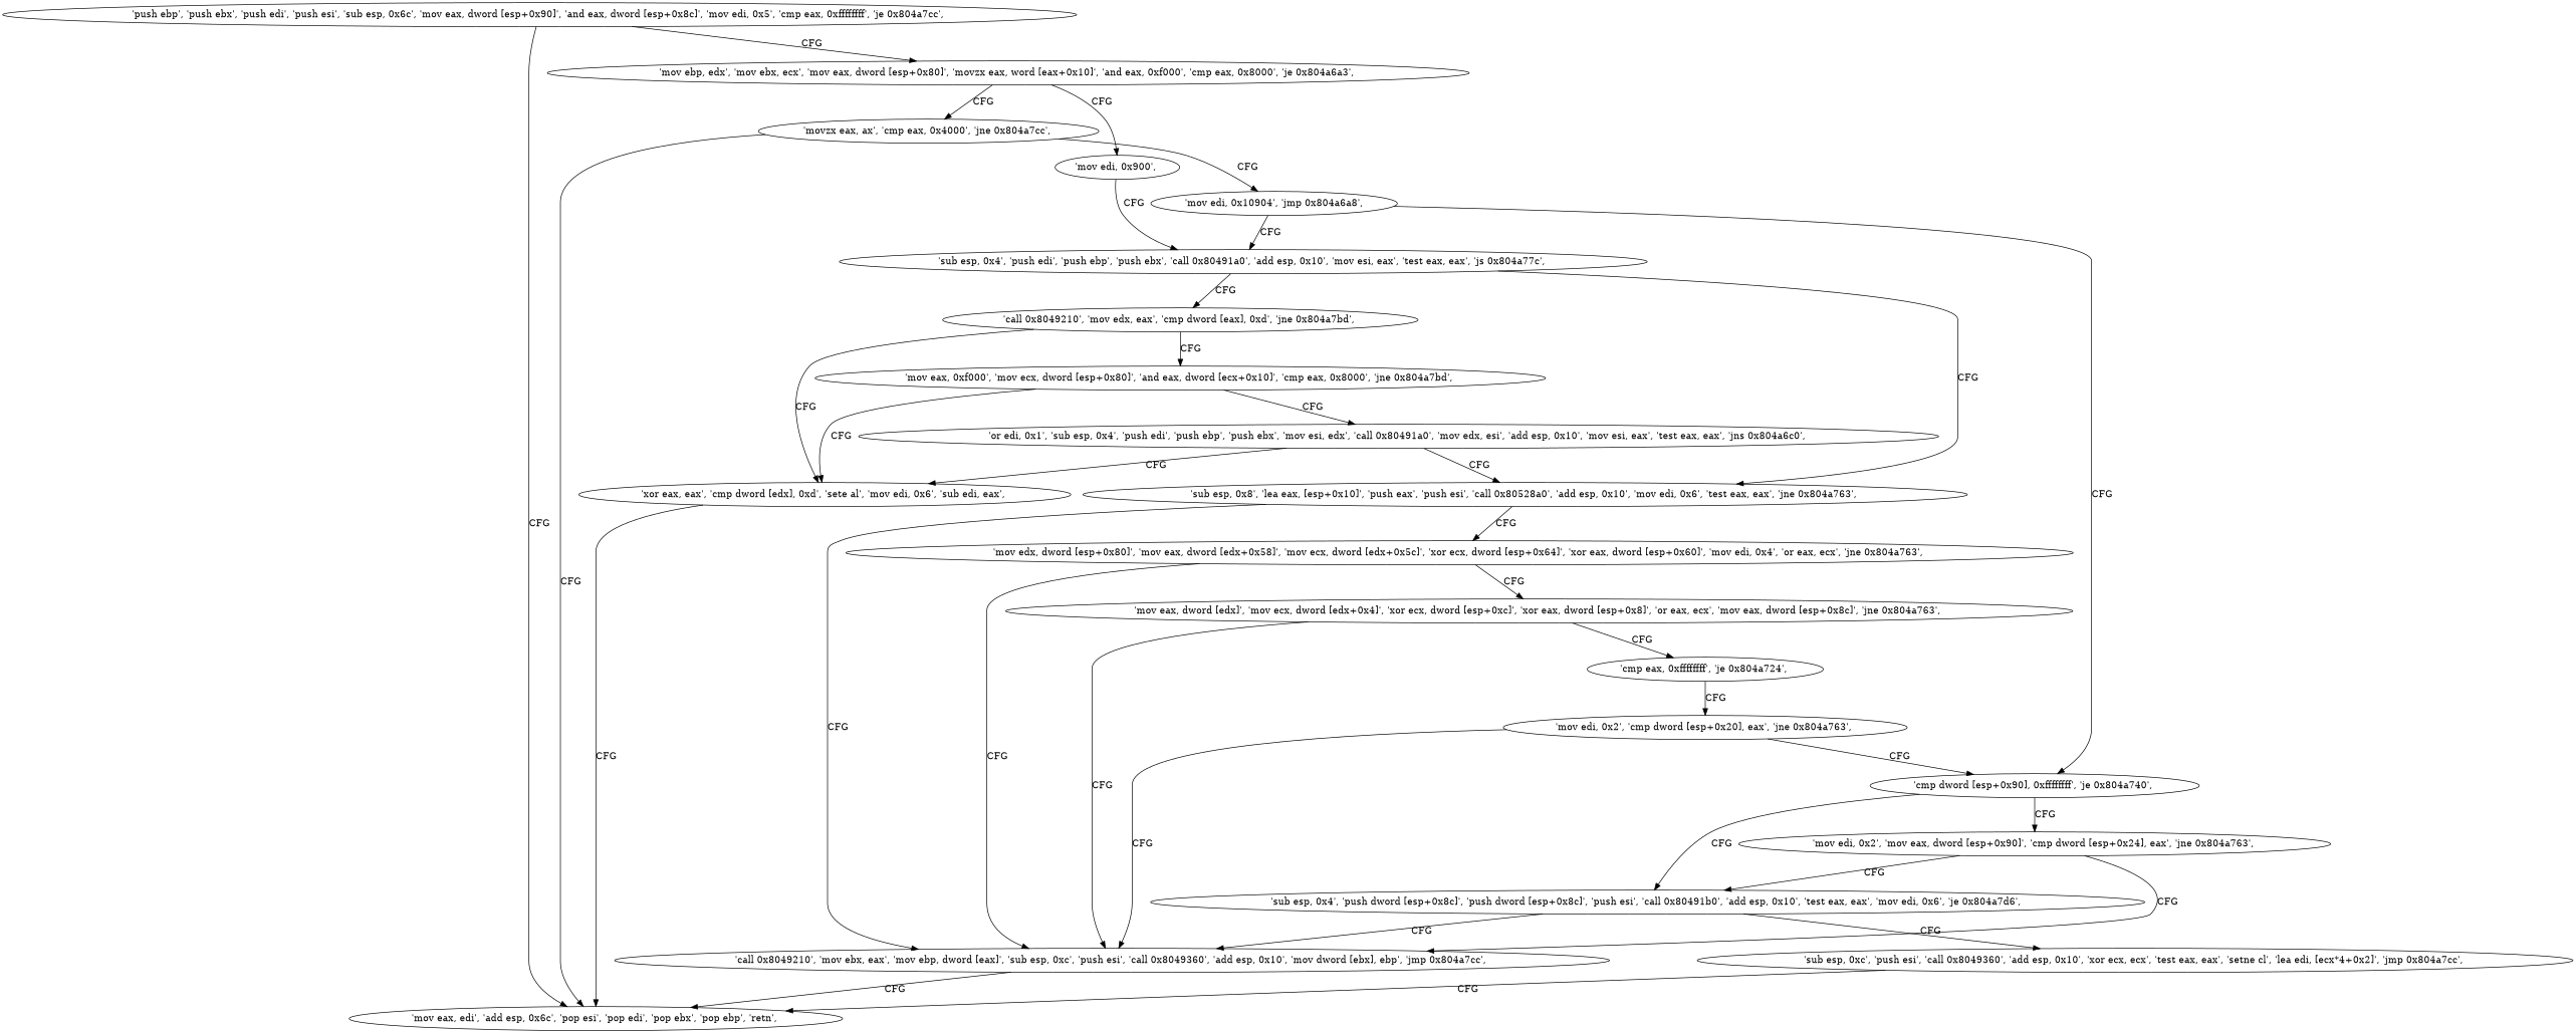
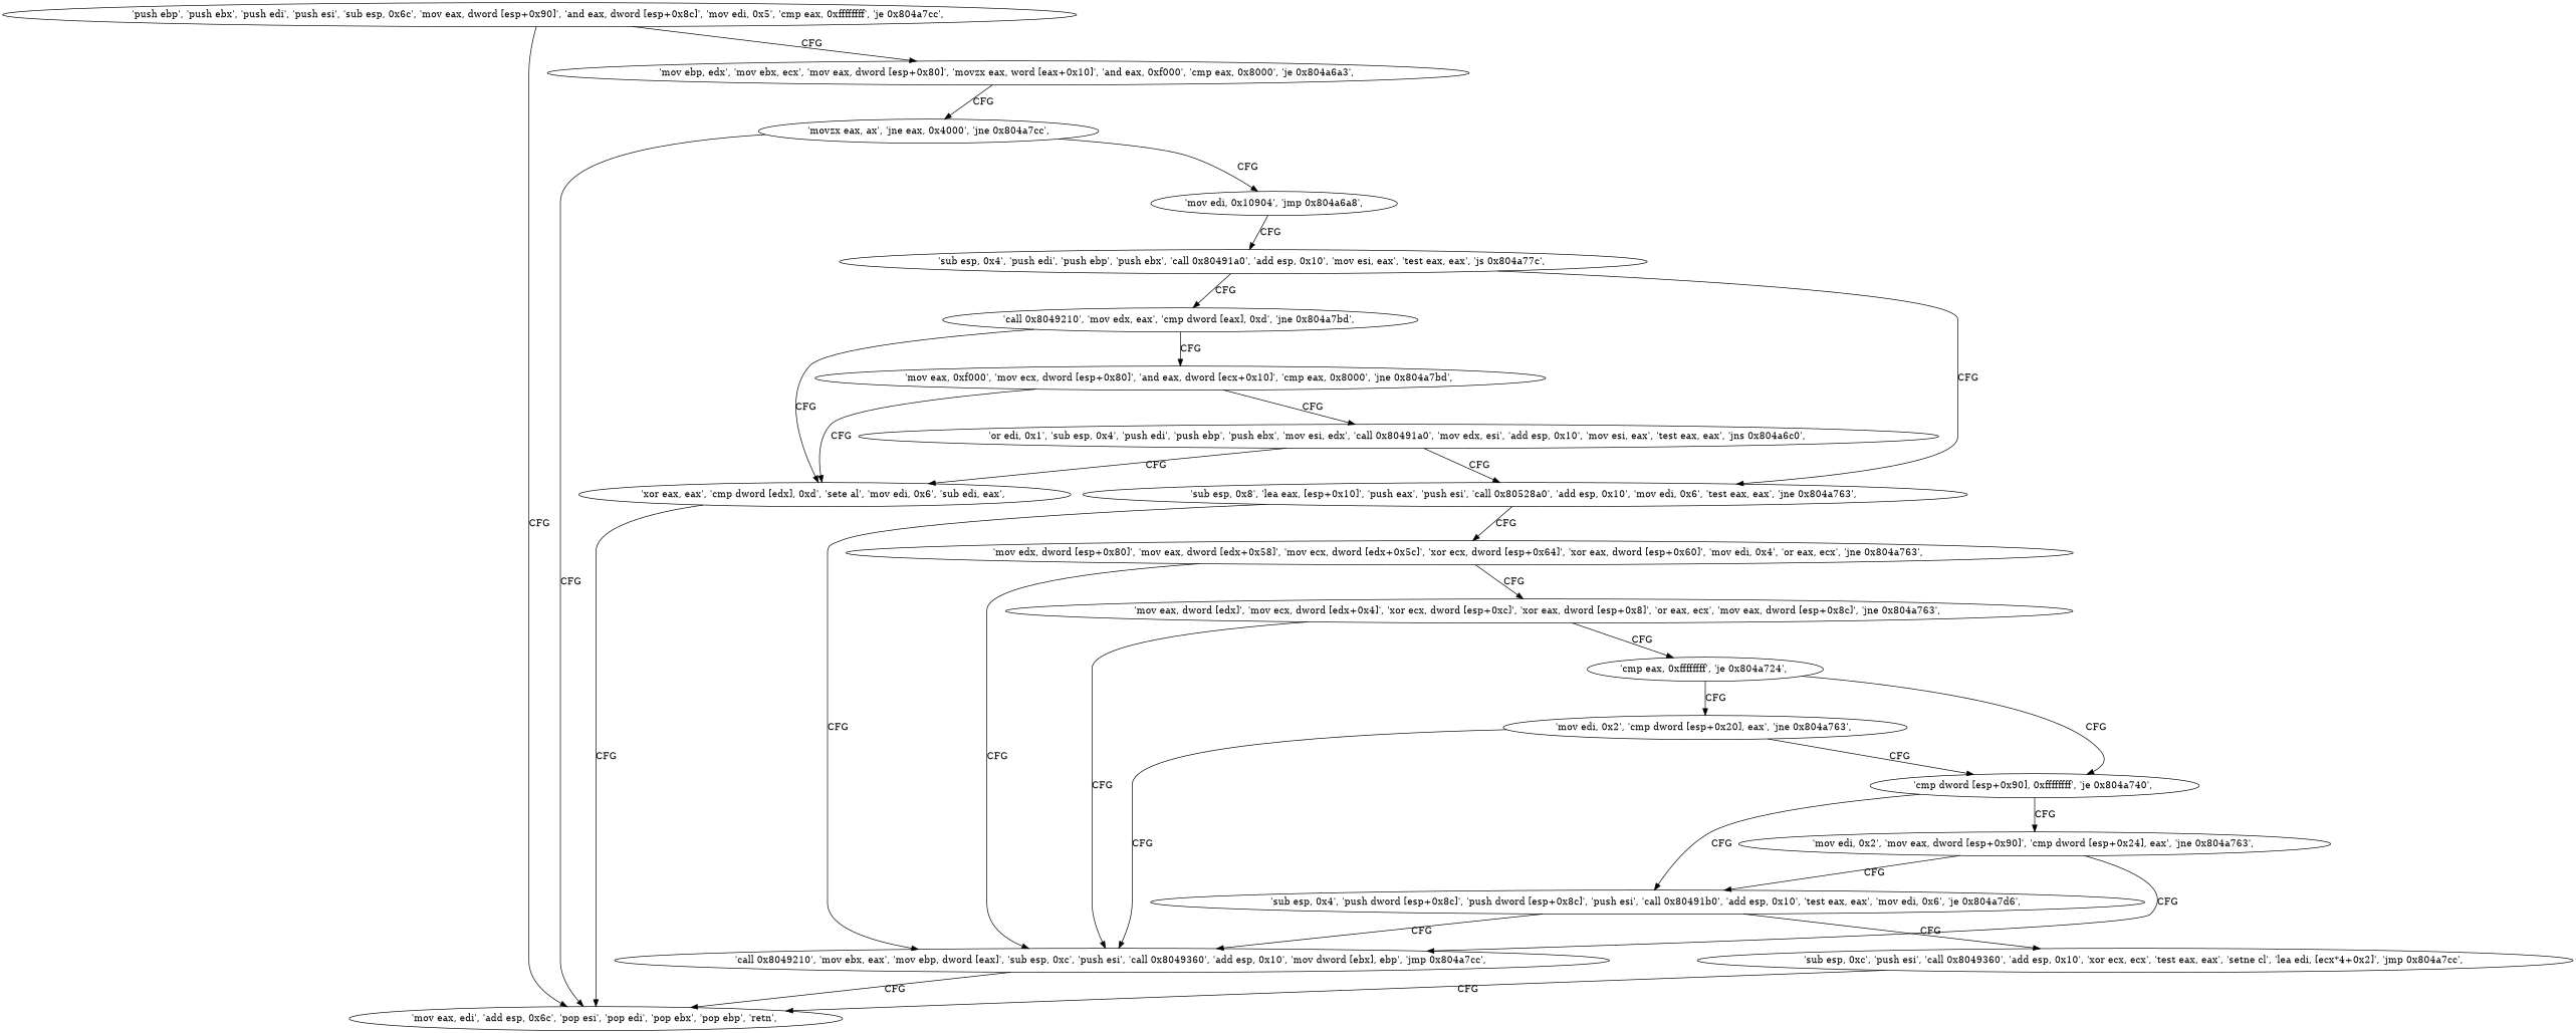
  digraph {
    n1 [label="'push ebp', 'push ebx', 'push edi', 'push esi', 'sub esp, 0x6c', 'mov eax, dword [esp+0x90]', 'and eax, dword [esp+0x8c]', 'mov edi, 0x5', 'cmp eax, 0xffffffff', 'je 0x804a7cc', "]
    n2 [label="'mov eax, edi', 'add esp, 0x6c', 'pop esi', 'pop edi', 'pop ebx', 'pop ebp', 'retn', "]
    n3 [label="'mov ebp, edx', 'mov ebx, ecx', 'mov eax, dword [esp+0x80]', 'movzx eax, word [eax+0x10]', 'and eax, 0xf000', 'cmp eax, 0x8000', 'je 0x804a6a3', "]
-   n4 [label="'mov edi, 0x900', "]
-   n5 [label="'movzx eax, ax', 'cmp eax, 0x4000', 'jne 0x804a7cc', "]
+   n5 [label="'movzx eax, ax', 'jne eax, 0x4000', 'jne 0x804a7cc',"]
    n6 [label="'sub esp, 0x4', 'push edi', 'push ebp', 'push ebx', 'call 0x80491a0', 'add esp, 0x10', 'mov esi, eax', 'test eax, eax', 'js 0x804a77c', "]
    n7 [label="'mov edi, 0x10904', 'jmp 0x804a6a8',"]
    n8 [label="'call 0x8049210', 'mov edx, eax', 'cmp dword [eax], 0xd', 'jne 0x804a7bd', "]
    n9 [label="'sub esp, 0x8', 'lea eax, [esp+0x10]', 'push eax', 'push esi', 'call 0x80528a0', 'add esp, 0x10', 'mov edi, 0x6', 'test eax, eax', 'jne 0x804a763', "]
    n10 [label="'xor eax, eax', 'cmp dword [edx], 0xd', 'sete al', 'mov edi, 0x6', 'sub edi, eax', "]
    n11 [label="'mov eax, 0xf000', 'mov ecx, dword [esp+0x80]', 'and eax, dword [ecx+0x10]', 'cmp eax, 0x8000', 'jne 0x804a7bd', "]
    n12 [label="'call 0x8049210', 'mov ebx, eax', 'mov ebp, dword [eax]', 'sub esp, 0xc', 'push esi', 'call 0x8049360', 'add esp, 0x10', 'mov dword [ebx], ebp', 'jmp 0x804a7cc', "]
    n13 [label="'mov edx, dword [esp+0x80]', 'mov eax, dword [edx+0x58]', 'mov ecx, dword [edx+0x5c]', 'xor ecx, dword [esp+0x64]', 'xor eax, dword [esp+0x60]', 'mov edi, 0x4', 'or eax, ecx', 'jne 0x804a763', "]
    n14 [label="'or edi, 0x1', 'sub esp, 0x4', 'push edi', 'push ebp', 'push ebx', 'mov esi, edx', 'call 0x80491a0', 'mov edx, esi', 'add esp, 0x10', 'mov esi, eax', 'test eax, eax', 'jns 0x804a6c0', "]
    n15 [label="'mov eax, dword [edx]', 'mov ecx, dword [edx+0x4]', 'xor ecx, dword [esp+0xc]', 'xor eax, dword [esp+0x8]', 'or eax, ecx', 'mov eax, dword [esp+0x8c]', 'jne 0x804a763', "]
    n16 [label="'cmp eax, 0xffffffff', 'je 0x804a724', "]
    n17 [label="'cmp dword [esp+0x90], 0xffffffff', 'je 0x804a740', "]
    n18 [label="'mov edi, 0x2', 'cmp dword [esp+0x20], eax', 'jne 0x804a763', "]
    n19 [label="'sub esp, 0x4', 'push dword [esp+0x8c]', 'push dword [esp+0x8c]', 'push esi', 'call 0x80491b0', 'add esp, 0x10', 'test eax, eax', 'mov edi, 0x6', 'je 0x804a7d6', "]
    n20 [label="'mov edi, 0x2', 'mov eax, dword [esp+0x90]', 'cmp dword [esp+0x24], eax', 'jne 0x804a763', "]
    n21 [label="'sub esp, 0xc', 'push esi', 'call 0x8049360', 'add esp, 0x10', 'xor ecx, ecx', 'test eax, eax', 'setne cl', 'lea edi, [ecx*4+0x2]', 'jmp 0x804a7cc', "]
    n1 -> n2 [label=CFG]
    n1 -> n3 [label=CFG]
-   n3 -> n4 [label=CFG]
    n3 -> n5 [label=CFG]
-   n4 -> n6 [label=CFG]
    n5 -> n2 [label=CFG]
    n5 -> n7 [label=CFG]
    n6 -> n8 [label=CFG]
    n6 -> n9 [label=CFG]
    n7 -> n6 [label=CFG]
    n8 -> n10 [label=CFG]
    n8 -> n11 [label=CFG]
    n9 -> n12 [label=CFG]
    n9 -> n13 [label=CFG]
    n10 -> n2 [label=CFG]
    n11 -> n10 [label=CFG]
    n11 -> n14 [label=CFG]
    n12 -> n2 [label=CFG]
    n13 -> n12 [label=CFG]
    n13 -> n15 [label=CFG]
    n14 -> n9 [label=CFG]
    n14 -> n10 [label=CFG]
    n15 -> n12 [label=CFG]
    n15 -> n16 [label=CFG]
-   n7 -> n17 [label=CFG]
+   n16 -> n17 [label=CFG]
    n16 -> n18 [label=CFG]
    n17 -> n19 [label=CFG]
    n17 -> n20 [label=CFG]
    n18 -> n12 [label=CFG]
    n18 -> n17 [label=CFG]
    n19 -> n12 [label=CFG]
    n19 -> n21 [label=CFG]
    n20 -> n12 [label=CFG]
    n20 -> n19 [label=CFG]
    n21 -> n2 [label=CFG]
  }
